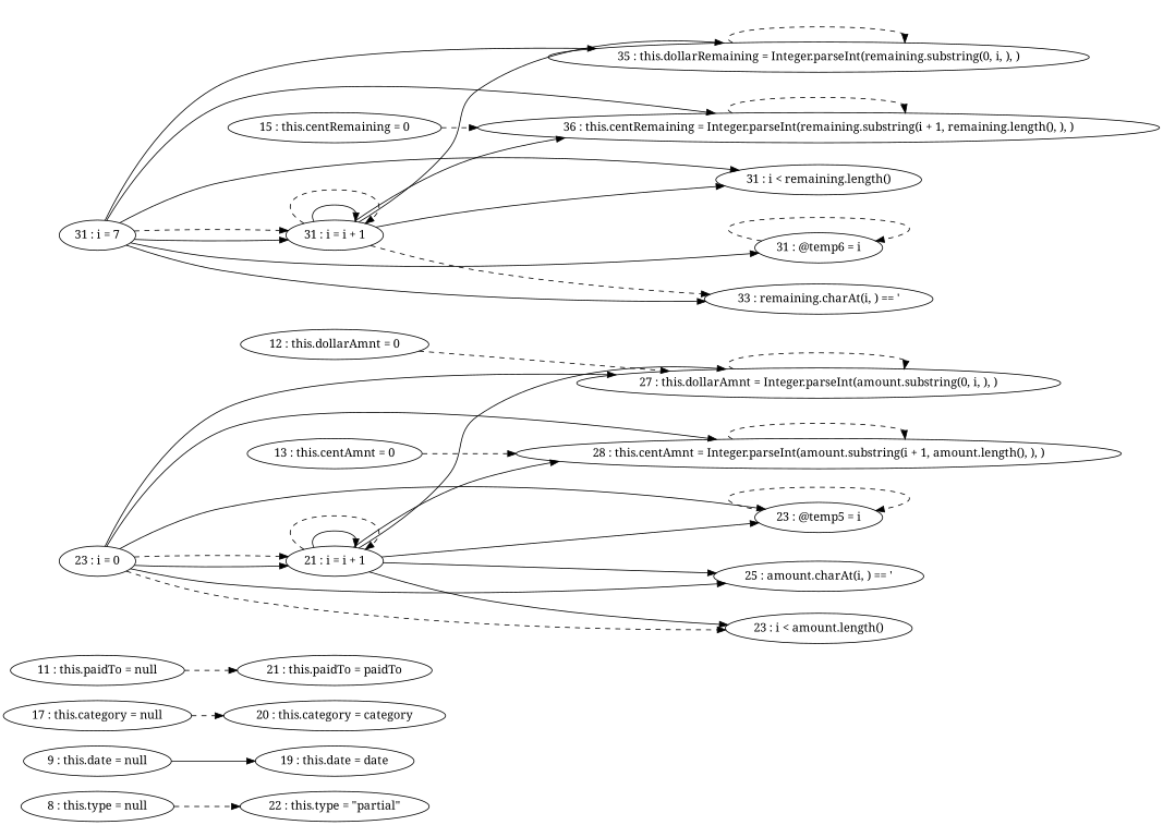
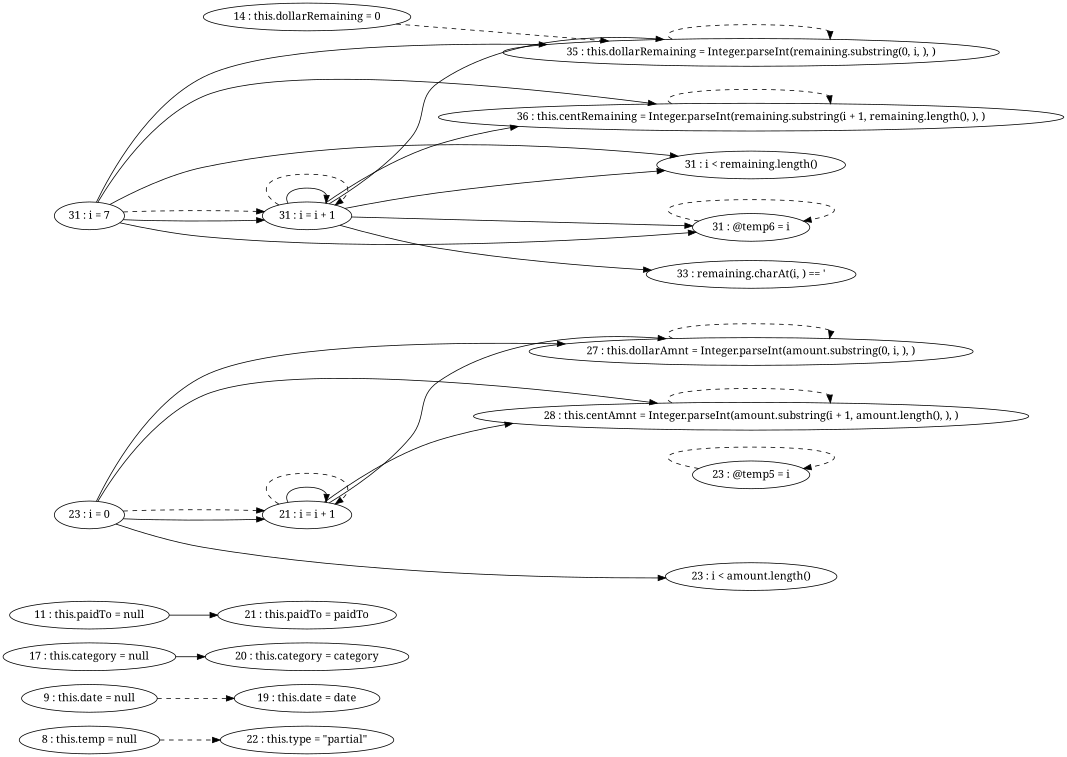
  digraph {
    fontname="Noto Serif"
    rankdir=LR
    node [fontname="Noto Serif"]
    edge [fontname="Noto Serif"]
-   "8 : this.type = null"
+   "8 : this.type = null" [label="8 : this.temp = null"]
    "22 : this.type = \"partial\""
    "9 : this.date = null"
    "19 : this.date = date"
    n5 [label="17 : this.category = null"]
    "20 : this.category = category"
    "11 : this.paidTo = null"
    "21 : this.paidTo = paidTo"
-   "12 : this.dollarAmnt = 0"
    "27 : this.dollarAmnt = Integer.parseInt(amount.substring(0, i, ), )"
-   "13 : this.centAmnt = 0"
    "28 : this.centAmnt = Integer.parseInt(amount.substring(i + 1, amount.length(), ), )"
+   "14 : this.dollarRemaining = 0"
    "35 : this.dollarRemaining = Integer.parseInt(remaining.substring(0, i, ), )"
-   "15 : this.centRemaining = 0"
    "36 : this.centRemaining = Integer.parseInt(remaining.substring(i + 1, remaining.length(), ), )"
    "23 : i = 0"
    n18 [label="21 : i = i + 1"]
    "23 : @temp5 = i"
-   "25 : amount.charAt(i, ) == '"
    "23 : i < amount.length()"
    n22 [label="31 : i = 7"]
    "31 : i < remaining.length()"
    "31 : @temp6 = i"
    "31 : i = i + 1"
    "33 : remaining.charAt(i, ) == '"
    "8 : this.type = null" -> "22 : this.type = \"partial\"" [style=dashed]
-   "9 : this.date = null" -> "19 : this.date = date" [style=solid]
-   n5 -> "20 : this.category = category" [style=dashed]
-   "11 : this.paidTo = null" -> "21 : this.paidTo = paidTo" [style=dashed]
-   "12 : this.dollarAmnt = 0" -> "27 : this.dollarAmnt = Integer.parseInt(amount.substring(0, i, ), )" [style=dashed]
+   "9 : this.date = null" -> "19 : this.date = date" [style=dashed]
+   n5 -> "20 : this.category = category" [style=solid]
+   "11 : this.paidTo = null" -> "21 : this.paidTo = paidTo" [style=solid]
    "27 : this.dollarAmnt = Integer.parseInt(amount.substring(0, i, ), )" -> "27 : this.dollarAmnt = Integer.parseInt(amount.substring(0, i, ), )" [style=dashed]
-   "13 : this.centAmnt = 0" -> "28 : this.centAmnt = Integer.parseInt(amount.substring(i + 1, amount.length(), ), )" [style=dashed]
    "28 : this.centAmnt = Integer.parseInt(amount.substring(i + 1, amount.length(), ), )" -> "28 : this.centAmnt = Integer.parseInt(amount.substring(i + 1, amount.length(), ), )" [style=dashed]
+   "14 : this.dollarRemaining = 0" -> "35 : this.dollarRemaining = Integer.parseInt(remaining.substring(0, i, ), )" [style=dashed]
    "35 : this.dollarRemaining = Integer.parseInt(remaining.substring(0, i, ), )" -> "35 : this.dollarRemaining = Integer.parseInt(remaining.substring(0, i, ), )" [style=dashed]
-   "15 : this.centRemaining = 0" -> "36 : this.centRemaining = Integer.parseInt(remaining.substring(i + 1, remaining.length(), ), )" [style=dashed]
    "36 : this.centRemaining = Integer.parseInt(remaining.substring(i + 1, remaining.length(), ), )" -> "36 : this.centRemaining = Integer.parseInt(remaining.substring(i + 1, remaining.length(), ), )" [style=dashed]
    "23 : i = 0" -> "27 : this.dollarAmnt = Integer.parseInt(amount.substring(0, i, ), )"
    "23 : i = 0" -> "28 : this.centAmnt = Integer.parseInt(amount.substring(i + 1, amount.length(), ), )"
    "23 : i = 0" -> n18
    "23 : i = 0" -> n18 [style=dashed]
-   "23 : i = 0" -> "23 : @temp5 = i"
-   "23 : i = 0" -> "25 : amount.charAt(i, ) == '"
-   "23 : i = 0" -> "23 : i < amount.length()" [style=dashed]
+   "23 : i = 0" -> "23 : i < amount.length()"
    n18 -> "27 : this.dollarAmnt = Integer.parseInt(amount.substring(0, i, ), )"
    n18 -> "28 : this.centAmnt = Integer.parseInt(amount.substring(i + 1, amount.length(), ), )"
    n18 -> n18
    n18 -> n18 [style=dashed]
-   n18 -> "23 : @temp5 = i"
-   n18 -> "25 : amount.charAt(i, ) == '"
-   n18 -> "23 : i < amount.length()"
    "23 : @temp5 = i" -> "23 : @temp5 = i" [style=dashed]
    n22 -> "35 : this.dollarRemaining = Integer.parseInt(remaining.substring(0, i, ), )"
    n22 -> "36 : this.centRemaining = Integer.parseInt(remaining.substring(i + 1, remaining.length(), ), )"
    n22 -> "31 : i < remaining.length()"
    n22 -> "31 : @temp6 = i"
    n22 -> "31 : i = i + 1"
    n22 -> "31 : i = i + 1" [style=dashed]
-   n22 -> "33 : remaining.charAt(i, ) == '"
    "31 : @temp6 = i" -> "31 : @temp6 = i" [style=dashed]
    "31 : i = i + 1" -> "35 : this.dollarRemaining = Integer.parseInt(remaining.substring(0, i, ), )"
    "31 : i = i + 1" -> "36 : this.centRemaining = Integer.parseInt(remaining.substring(i + 1, remaining.length(), ), )"
    "31 : i = i + 1" -> "31 : i < remaining.length()"
+   "31 : i = i + 1" -> "31 : @temp6 = i"
    "31 : i = i + 1" -> "31 : i = i + 1"
    "31 : i = i + 1" -> "31 : i = i + 1" [style=dashed]
-   "31 : i = i + 1" -> "33 : remaining.charAt(i, ) == '" [style=dashed]
+   "31 : i = i + 1" -> "33 : remaining.charAt(i, ) == '"
  }
